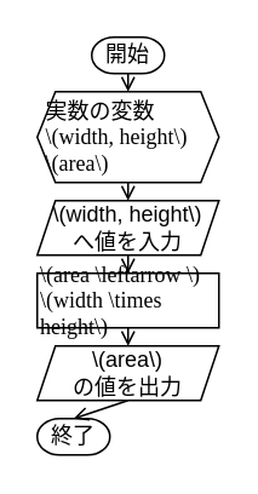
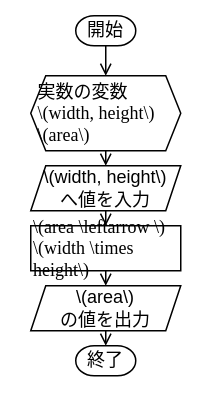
  <mxCell id="0" />
  <mxCell id="1" parent="0" />
  <mxCell id="2" style="edgeStyle=orthogonalEdgeStyle;shape=connector;rounded=0;orthogonalLoop=1;jettySize=auto;html=1;exitX=0.5;exitY=1;exitDx=0;exitDy=0;exitPerimeter=0;entryX=0.5;entryY=0;entryDx=0;entryDy=0;strokeColor=default;align=center;verticalAlign=middle;fontFamily=Helvetica;fontSize=11;fontColor=default;labelBackgroundColor=default;endArrow=open;endFill=0;" edge="1" parent="1" source="3" target="5"><mxGeometry relative="1" as="geometry" /></mxCell>
- <mxCell id="3" value="開始" style="strokeWidth=1;html=1;shape=mxgraph.flowchart.terminator;whiteSpace=wrap;fontFamily=Lucida Console;fontSize=12;" vertex="1" parent="1"><mxGeometry x="50" y="20" width="40" height="20" as="geometry" /></mxCell>
+ <mxCell id="3" value="開始" style="strokeWidth=1;html=1;shape=mxgraph.flowchart.terminator;whiteSpace=wrap;fontFamily=Lucida Console;fontSize=12;" vertex="1" parent="1"><mxGeometry x="50" y="10" width="40" height="20" as="geometry" /></mxCell>
  <mxCell id="4" style="edgeStyle=orthogonalEdgeStyle;rounded=0;orthogonalLoop=1;jettySize=auto;html=1;exitX=0.5;exitY=1;exitDx=0;exitDy=0;entryX=0.5;entryY=0;entryDx=0;entryDy=0;endArrow=open;endFill=0;" edge="1" parent="1" source="5" target="7"><mxGeometry relative="1" as="geometry" /></mxCell>
  <mxCell id="5" value="&lt;font face=&quot;Lucida Console&quot;&gt;&amp;nbsp;実数の変数&lt;/font&gt;&lt;div&gt;&lt;font face=&quot;Lucida Console&quot;&gt;&amp;nbsp;\(width, height\)&lt;/font&gt;&lt;/div&gt;&lt;div&gt;&lt;font face=&quot;Lucida Console&quot;&gt;&amp;nbsp;\(area\)&lt;/font&gt;&lt;/div&gt;" style="shape=hexagon;perimeter=hexagonPerimeter2;whiteSpace=wrap;html=1;fixedSize=1;align=left;size=10;fontSize=12;" vertex="1" parent="1"><mxGeometry x="20" width="100" height="50" as="geometry" y="50" /></mxCell>
  <mxCell id="6" style="edgeStyle=none;html=1;exitX=0.5;exitY=1;exitDx=0;exitDy=0;entryX=0.5;entryY=0;entryDx=0;entryDy=0;endArrow=open;endFill=0;" edge="1" parent="1" source="7" target="9"><mxGeometry relative="1" as="geometry" /></mxCell>
  <mxCell id="7" value="\(width, height\)&lt;br&gt;へ値を入力" style="shape=parallelogram;perimeter=parallelogramPerimeter;whiteSpace=wrap;html=1;fixedSize=1;size=10;" vertex="1" parent="1"><mxGeometry x="20" y="110" width="100" height="30" as="geometry" /></mxCell>
  <mxCell id="8" style="edgeStyle=none;html=1;exitX=0.5;exitY=1;exitDx=0;exitDy=0;entryX=0.5;entryY=0;entryDx=0;entryDy=0;endArrow=open;endFill=0;" edge="1" parent="1" source="9" target="10"><mxGeometry relative="1" as="geometry" /></mxCell>
  <mxCell id="9" value="\(area \leftarrow \)&lt;br&gt;\(width \times height\)" style="rounded=0;whiteSpace=wrap;html=1;fontFamily=Lucida Console;fontSize=12;align=left;" vertex="1" parent="1"><mxGeometry x="20" y="150" width="100" height="30" as="geometry" /></mxCell>
  <mxCell id="10" value="\(area\)&lt;br&gt;の値を出力" style="shape=parallelogram;perimeter=parallelogramPerimeter;whiteSpace=wrap;html=1;fixedSize=1;size=10;" vertex="1" parent="1"><mxGeometry x="20" y="190" width="100" height="30" as="geometry" /></mxCell>
- <mxCell id="11" value="終了" style="strokeWidth=1;html=1;shape=mxgraph.flowchart.terminator;whiteSpace=wrap;fontFamily=Lucida Console;fontSize=12;" vertex="1" parent="1"><mxGeometry x="20" y="230" width="40" height="20" as="geometry" /></mxCell>
+ <mxCell id="11" value="終了" style="strokeWidth=1;html=1;shape=mxgraph.flowchart.terminator;whiteSpace=wrap;fontFamily=Lucida Console;fontSize=12;" vertex="1" parent="1"><mxGeometry x="50" y="230" width="40" height="20" as="geometry" /></mxCell>
  <mxCell id="12" style="edgeStyle=none;html=1;exitX=0.5;exitY=1;exitDx=0;exitDy=0;entryX=0.5;entryY=0;entryDx=0;entryDy=0;entryPerimeter=0;endArrow=open;endFill=0;" edge="1" parent="1" source="10" target="11"><mxGeometry relative="1" as="geometry" /></mxCell>
